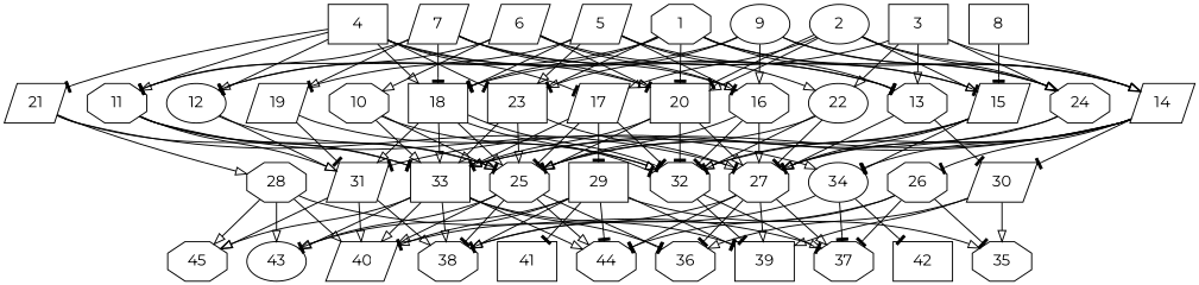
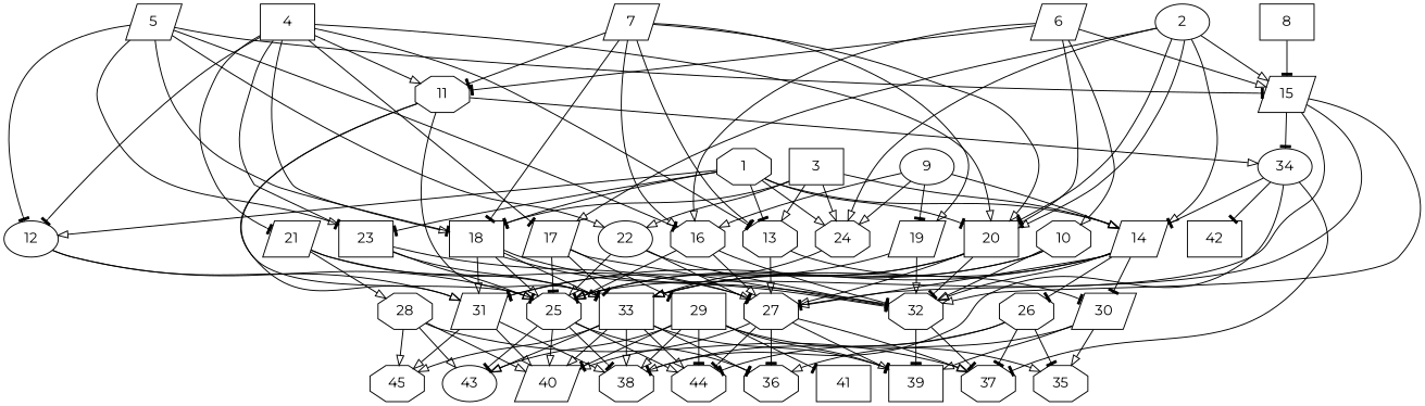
  digraph {
    fontname=Montserrat
    node [alpha=0.13 fontname=Montserrat shape=octagon]
    edge [arrowhead=onormal fontname=Montserrat]
    1 [expect_size=10073088]
    12 [alpha=0.00 expect_size=33924096 shape=ellipse]
    13 [alpha=0.03 expect_size=31022080]
    14 [alpha=0.15 expect_size=10513408 shape=parallelogram]
    18 [alpha=0.00 expect_size=41381888 shape=box]
    20 [alpha=0.03 expect_size=33532928 shape=box]
    23 [expect_size=42318848 shape=box]
    24 [alpha=0.00 expect_size=50279424]
    25 [alpha=0.04 expect_size=38545408]
    31 [alpha=0.15 expect_size=10904576 shape=parallelogram]
    27 [alpha=0.09 expect_size=47541248]
    30 [alpha=0.16 expect_size=50371584 shape=parallelogram]
    32 [alpha=0.07 expect_size=19271680]
    34 [expect_size=43070464 shape=ellipse]
    26 [alpha=0.19 expect_size=43525120]
    33 [alpha=0.09 expect_size=11828224 shape=box]
    36 [alpha=0.11 expect_size=6430720]
    38 [alpha=0.06 expect_size=27041792]
    40 [alpha=0.18 expect_size=20279296 shape=parallelogram]
    43 [alpha=0.03 expect_size=15655936 shape=ellipse]
    44 [alpha=0.06 expect_size=36324352]
    45 [alpha=0.03 expect_size=20258816]
    37 [alpha=0.11 expect_size=52001792]
    39 [alpha=0.16 expect_size=28893184 shape=box]
    35 [alpha=0.14 expect_size=44133376]
    42 [alpha=0.19 expect_size=47355904 shape=box]
    2 [alpha=0.19 expect_size=35971072 shape=ellipse]
    15 [alpha=0.02 expect_size=43766784 shape=parallelogram]
    17 [alpha=0.16 expect_size=11664384 shape=parallelogram]
    29 [alpha=0.16 expect_size=38469632 shape=box]
    41 [alpha=0.11 expect_size=11271168 shape=box]
    3 [alpha=0.11 expect_size=12552192 shape=box]
    22 [alpha=0.17 expect_size=41876480 shape=ellipse]
    4 [alpha=0.14 expect_size=30748672 shape=box]
    11 [alpha=0.05 expect_size=50727936]
    21 [alpha=0.04 expect_size=29334528 shape=parallelogram]
    28 [alpha=0.01 expect_size=38032384]
    5 [alpha=0.20 expect_size=43842560 shape=parallelogram]
    16 [alpha=0.02 expect_size=43463680]
    6 [alpha=0.07 expect_size=32909312 shape=parallelogram]
    10 [alpha=0.18 expect_size=15313920]
    7 [expect_size=40181760 shape=parallelogram]
    19 [alpha=0.05 expect_size=41628672 shape=parallelogram]
    8 [alpha=0.00 expect_size=8212480 shape=box]
    9 [alpha=0.17 expect_size=15152128 shape=ellipse]
    1 -> 12
    1 -> 13 [arrowhead=tee]
    1 -> 14
    1 -> 18 [arrowhead=tee]
    1 -> 20 [arrowhead=tee]
    1 -> 23 [arrowhead=tee]
    1 -> 24
    12 -> 25
    12 -> 31
    13 -> 27
    13 -> 30 [arrowhead=tee]
    14 -> 31 [arrowhead=tee]
    14 -> 27
    14 -> 30 [arrowhead=tee]
    14 -> 32
-   14 -> 34 [arrowhead=tee]
+   34 -> 14 [arrowhead=tee]
    14 -> 26 [arrowhead=tee]
    14 -> 33
    18 -> 25
    18 -> 31
    18 -> 32 [arrowhead=tee]
    18 -> 32 [arrowhead=tee]
    18 -> 33
    20 -> 25
    20 -> 27
    20 -> 32 [arrowhead=tee]
    20 -> 33
    23 -> 25
    23 -> 27
    23 -> 33
-   24 -> 27
    24 -> 33
    25 -> 36 [arrowhead=tee]
    25 -> 38 [arrowhead=tee]
    25 -> 40
    25 -> 43 [arrowhead=tee]
    25 -> 44
    31 -> 38
    31 -> 40
    31 -> 45
    27 -> 36 [arrowhead=tee]
    27 -> 40
    27 -> 44 [arrowhead=tee]
    27 -> 37
    27 -> 39
    30 -> 36
    30 -> 39
    30 -> 35
    32 -> 37 [arrowhead=tee]
    32 -> 39 [arrowhead=tee]
    34 -> 38 [arrowhead=tee]
    34 -> 37 [arrowhead=tee]
    34 -> 42 [arrowhead=tee]
    26 -> 38
    26 -> 44 [arrowhead=tee]
    26 -> 37 [arrowhead=tee]
    26 -> 35 [arrowhead=tee]
    33 -> 36 [arrowhead=tee]
    33 -> 38
    33 -> 40
    33 -> 43
    33 -> 44
    33 -> 45
    33 -> 39 [arrowhead=tee]
    2 -> 14
    2 -> 20 [arrowhead=tee]
    2 -> 20
    2 -> 24
    2 -> 15
    2 -> 17
    15 -> 25 [arrowhead=tee]
    15 -> 27 [arrowhead=tee]
    15 -> 32
    15 -> 34 [arrowhead=tee]
    17 -> 25 [arrowhead=tee]
    17 -> 32 [arrowhead=tee]
    17 -> 33 [arrowhead=tee]
    17 -> 29 [arrowhead=tee]
    29 -> 38
    29 -> 40 [arrowhead=tee]
    29 -> 43
    29 -> 44 [arrowhead=tee]
    29 -> 39 [arrowhead=tee]
    29 -> 35
    29 -> 41 [arrowhead=tee]
    3 -> 13
    3 -> 14
    3 -> 18 [arrowhead=tee]
    3 -> 24
    3 -> 22
    22 -> 25
    22 -> 27 [arrowhead=tee]
    22 -> 32 [arrowhead=tee]
    4 -> 12 [arrowhead=tee]
    4 -> 13 [arrowhead=tee]
    4 -> 18
    4 -> 20
    4 -> 23 [arrowhead=tee]
    4 -> 17 [arrowhead=tee]
    4 -> 11
    4 -> 21 [arrowhead=tee]
    11 -> 25 [arrowhead=tee]
    11 -> 31
    11 -> 34
    11 -> 33 [arrowhead=tee]
    21 -> 27 [arrowhead=tee]
    21 -> 33 [arrowhead=tee]
    21 -> 28
    28 -> 40
    28 -> 43
    28 -> 45
    28 -> 37
    5 -> 12 [arrowhead=tee]
    5 -> 18 [arrowhead=tee]
    5 -> 23
    5 -> 15 [arrowhead=tee]
    5 -> 22
    5 -> 16 [arrowhead=tee]
    16 -> 25
    16 -> 27
    16 -> 32 [arrowhead=tee]
    6 -> 20 [arrowhead=tee]
    6 -> 15
    6 -> 11 [arrowhead=tee]
    6 -> 16
    6 -> 10
    10 -> 25
    10 -> 32
    10 -> 33
    7 -> 13 [arrowhead=tee]
    7 -> 18 [arrowhead=tee]
    7 -> 20
    7 -> 11 [arrowhead=tee]
    7 -> 16
    7 -> 19
    19 -> 31 [arrowhead=tee]
    19 -> 32
    8 -> 15 [arrowhead=tee]
    9 -> 14
-   9 -> 23
    9 -> 24
    9 -> 16
    9 -> 19 [arrowhead=tee]
  }
